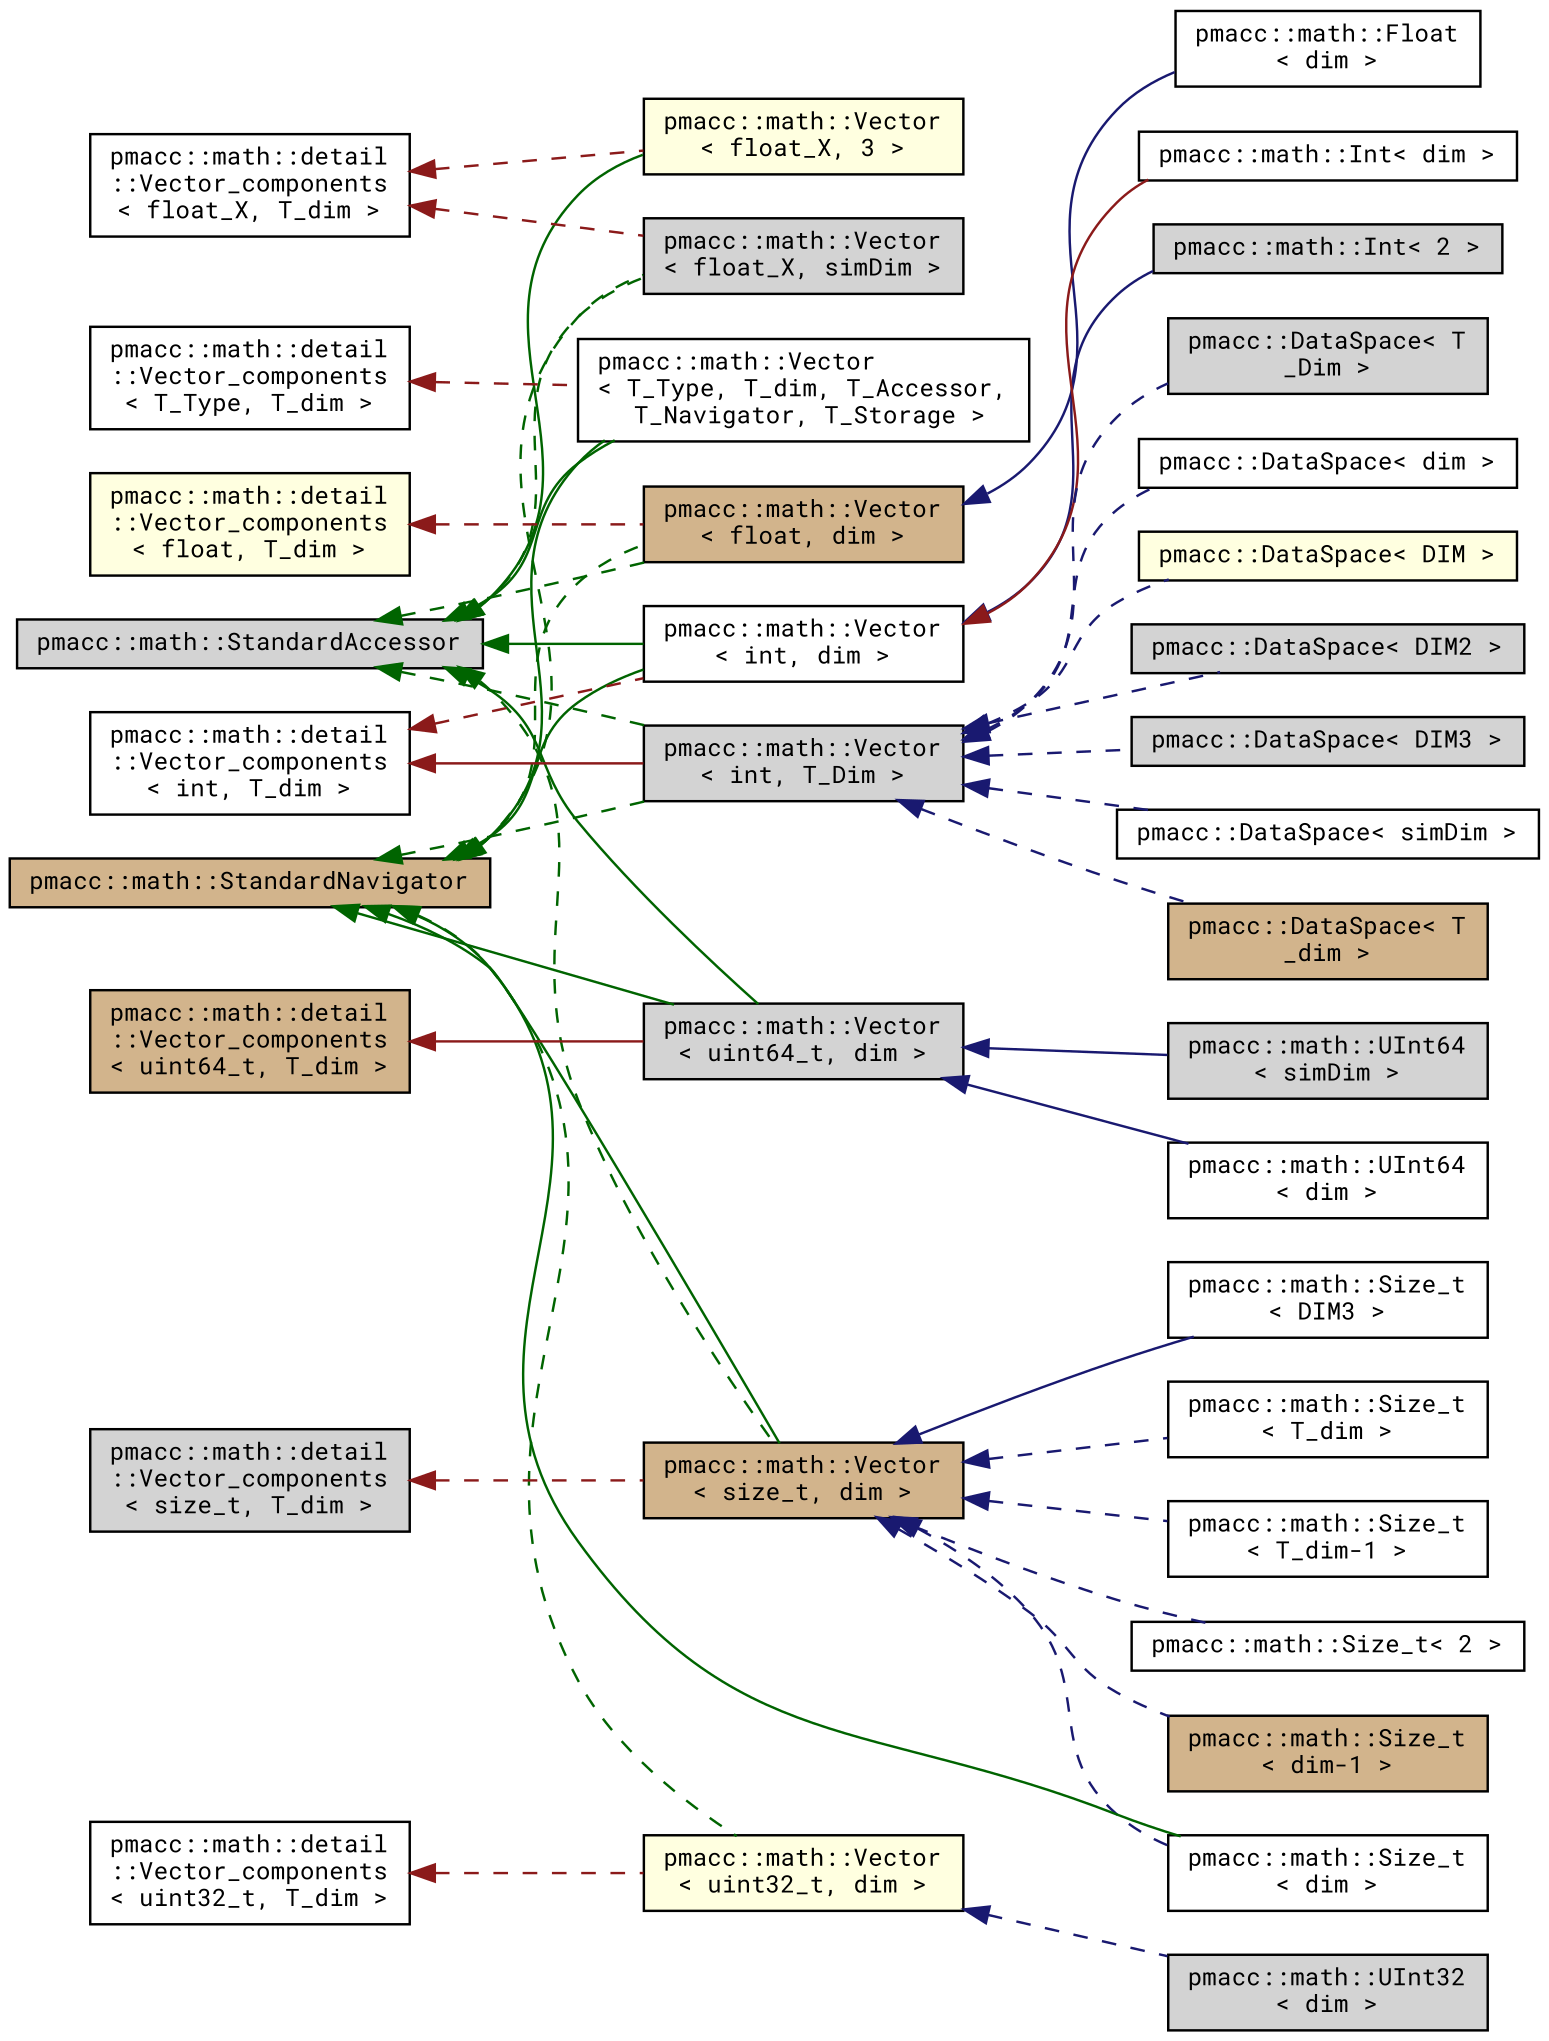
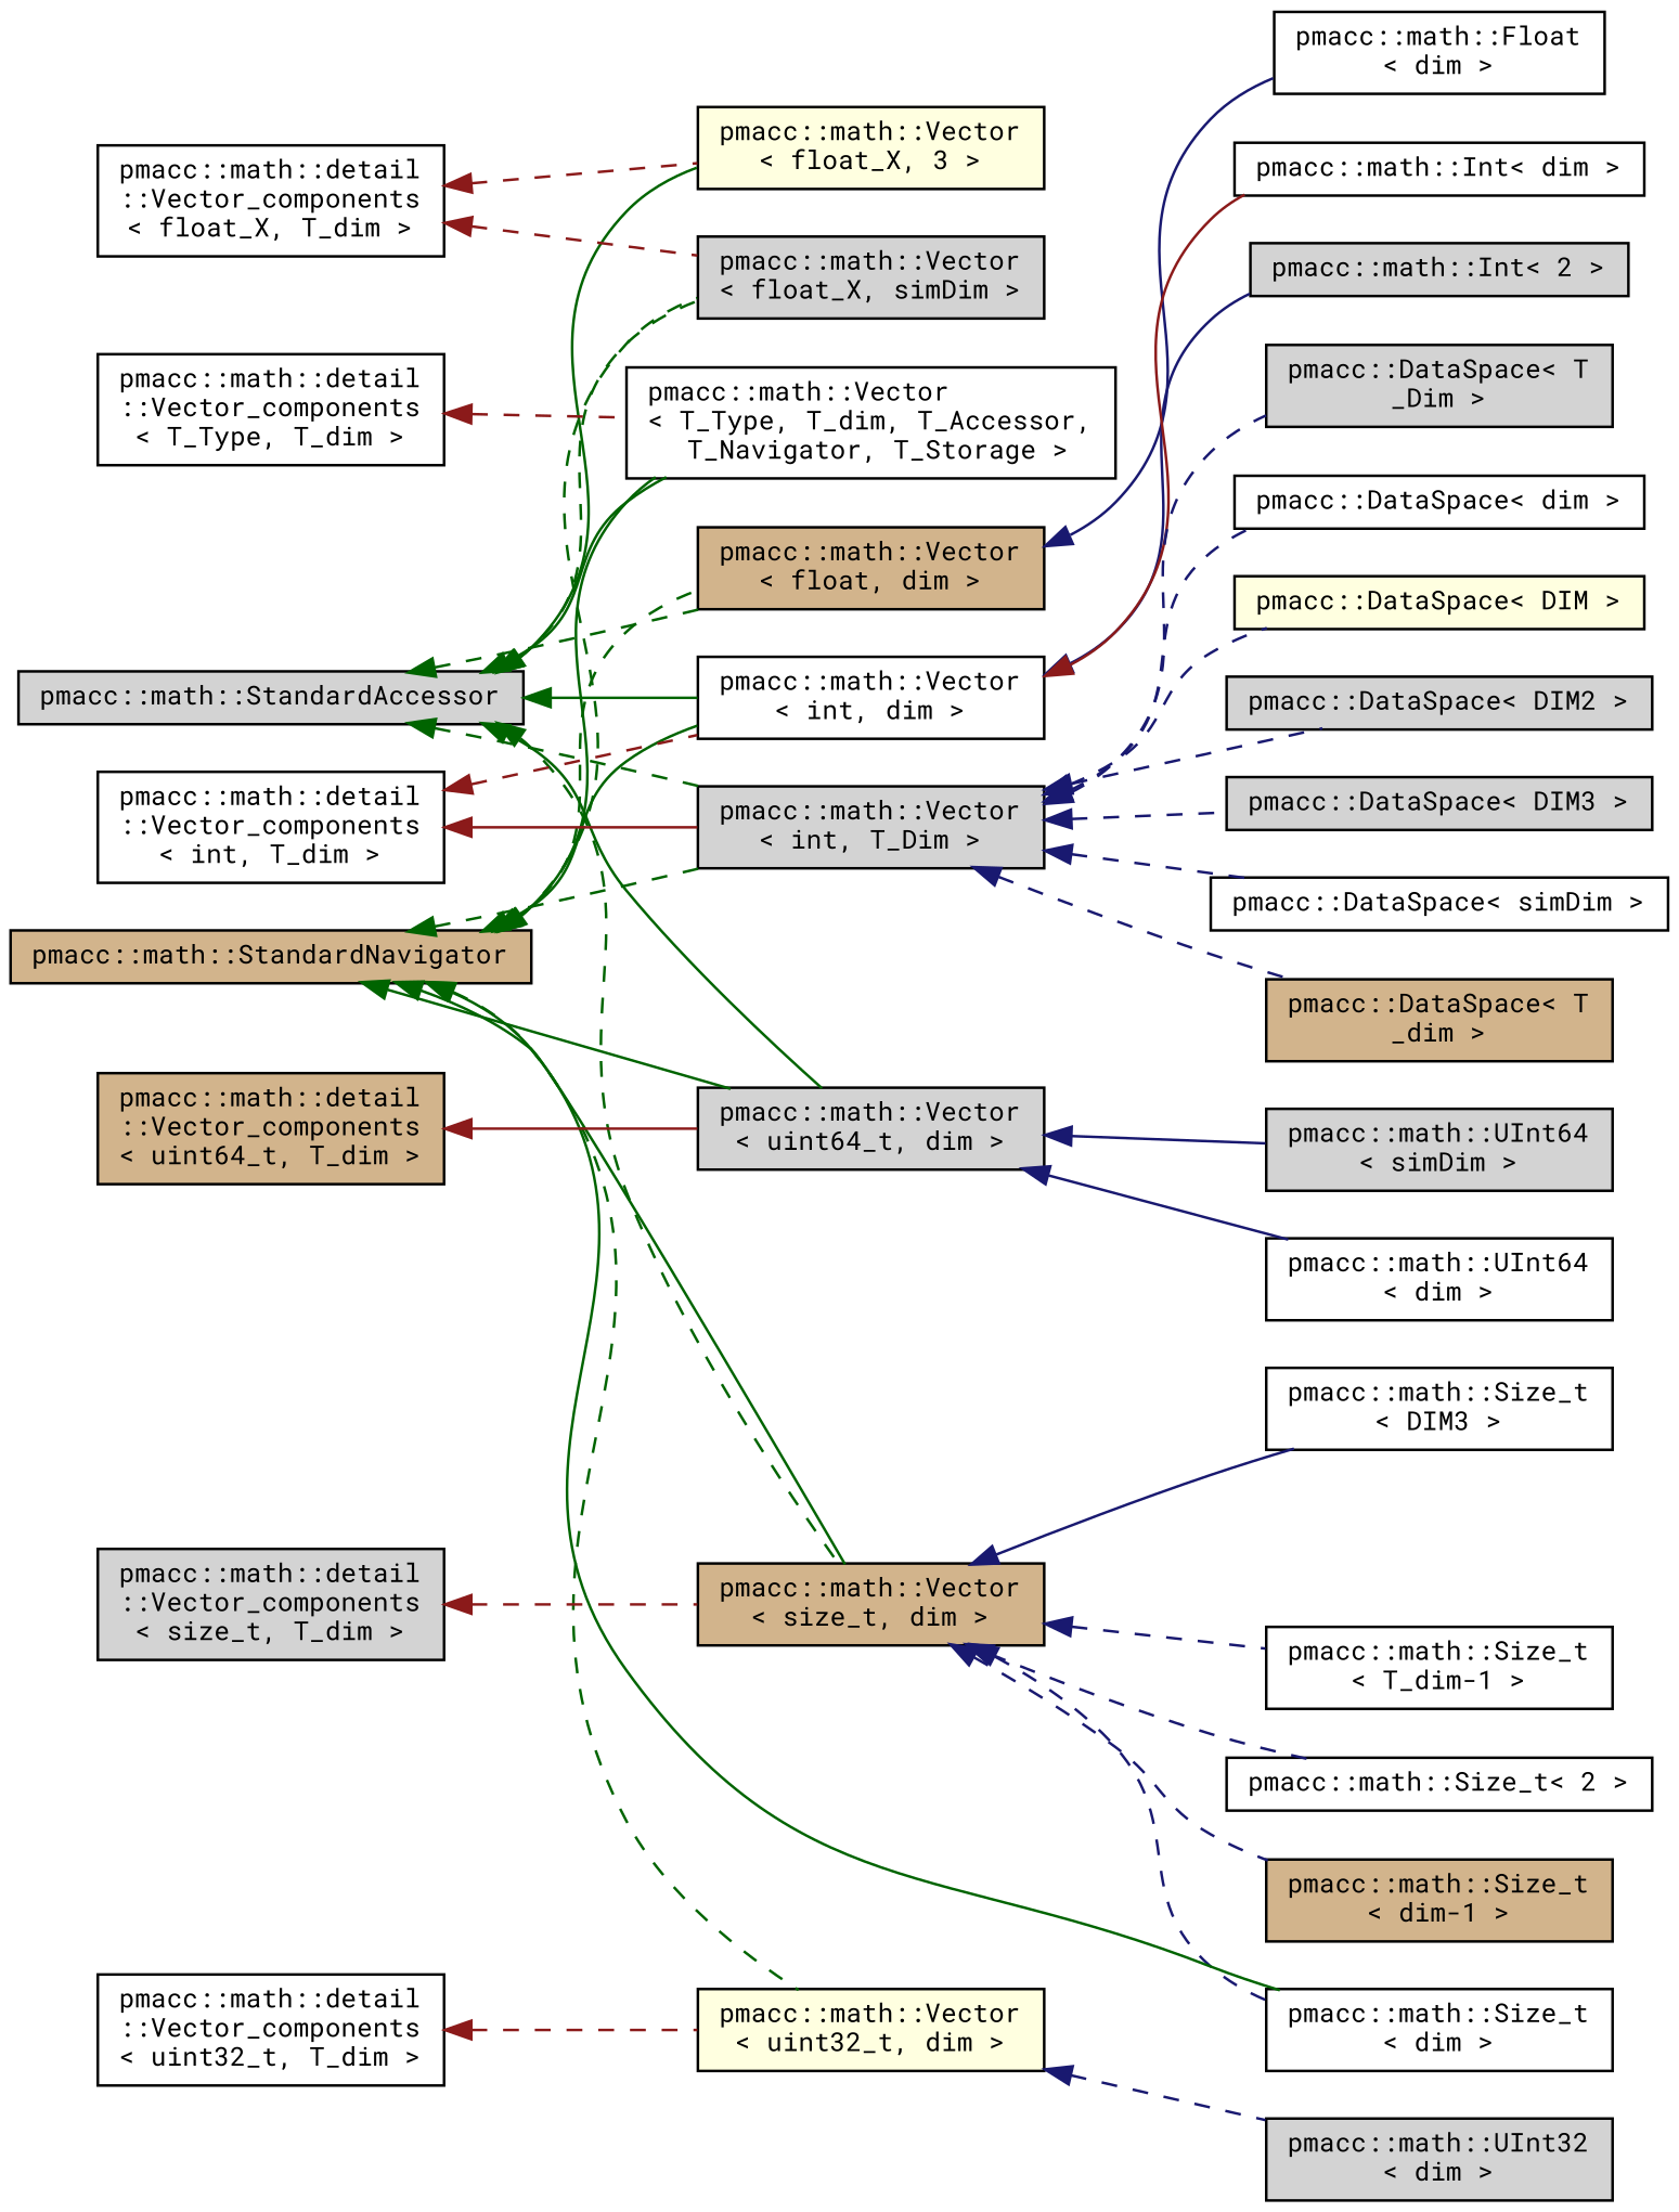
  digraph {
    fontname="Roboto Mono"
    rankdir=LR
    node [color=black fillcolor=white fontname="Roboto Mono" fontsize=10 shape=record style=filled]
    edge [color=midnightblue dir=back fontname="Roboto Mono" fontsize=10 labelfontname=Helvetica labelfontsize=10 style=dashed]
    n1 [fillcolor=lightgrey height=0.2 label="pmacc::math::StandardAccessor" width=0.4]
    n2 [height=0.2 label="pmacc::math::Vector\l\< T_Type, T_dim, T_Accessor,\l T_Navigator, T_Storage \>" width=0.4]
    n3 [fillcolor=tan height=0.2 label="pmacc::math::Vector\l\< float, dim \>" width=0.4]
    n4 [fillcolor=lightyellow height=0.2 label="pmacc::math::Vector\l\< float_X, 3 \>" width=0.4]
    n5 [fillcolor=lightgrey height=0.2 label="pmacc::math::Vector\l\< float_X, simDim \>" width=0.4]
    n6 [height=0.2 label="pmacc::math::Vector\l\< int, dim \>" width=0.4]
    n7 [fillcolor=lightgrey height=0.2 label="pmacc::math::Vector\l\< int, T_Dim \>" width=0.4]
    n8 [fillcolor=tan height=0.2 label="pmacc::math::Vector\l\< size_t, dim \>" width=0.4]
    n9 [fillcolor=lightgrey height=0.2 label="pmacc::math::Vector\l\< uint64_t, dim \>" width=0.4]
    n10 [height=0.2 label="pmacc::math::Float\l\< dim \>" width=0.4]
    n11 [fillcolor=lightgrey height=0.2 label="pmacc::math::Int\< 2 \>" width=0.4]
    n12 [height=0.2 label="pmacc::math::Int\< dim \>" width=0.4]
    n13 [height=0.2 label="pmacc::DataSpace\< dim \>" width=0.4]
    n14 [fillcolor=lightyellow height=0.2 label="pmacc::DataSpace\< DIM \>" width=0.4]
    n15 [fillcolor=lightgrey height=0.2 label="pmacc::DataSpace\< DIM2 \>" width=0.4]
    n16 [fillcolor=lightgrey height=0.2 label="pmacc::DataSpace\< DIM3 \>" width=0.4]
    n17 [height=0.2 label="pmacc::DataSpace\< simDim \>" width=0.4]
    n18 [fillcolor=tan height=0.2 label="pmacc::DataSpace\< T\l_dim \>" width=0.4]
    n19 [fillcolor=lightgrey height=0.2 label="pmacc::DataSpace\< T\l_Dim \>" width=0.4]
    n20 [height=0.2 label="pmacc::math::Size_t\l\< dim \>" width=0.4]
    n21 [height=0.2 label="pmacc::math::Size_t\< 2 \>" width=0.4]
    n22 [fillcolor=tan height=0.2 label="pmacc::math::Size_t\l\< dim-1 \>" width=0.4]
    n23 [height=0.2 label="pmacc::math::Size_t\l\< DIM3 \>" width=0.4]
-   n24 [height=0.2 label="pmacc::math::Size_t\l\< T_dim \>" width=0.4]
    n25 [height=0.2 label="pmacc::math::Size_t\l\< T_dim-1 \>" width=0.4]
    n26 [fillcolor=lightyellow height=0.2 label="pmacc::math::Vector\l\< uint32_t, dim \>" width=0.4]
    n27 [fillcolor=lightgrey height=0.2 label="pmacc::math::UInt32\l\< dim \>" width=0.4]
    n28 [height=0.2 label="pmacc::math::UInt64\l\< dim \>" width=0.4]
    n29 [fillcolor=lightgrey height=0.2 label="pmacc::math::UInt64\l\< simDim \>" width=0.4]
    n30 [fillcolor=tan height=0.2 label="pmacc::math::StandardNavigator" width=0.4]
-   n31 [fillcolor=lightyellow height=0.2 label="pmacc::math::detail\l::Vector_components\l\< float, T_dim \>" width=0.4]
    n32 [height=0.2 label="pmacc::math::detail\l::Vector_components\l\< float_X, T_dim \>" width=0.4]
    n33 [height=0.2 label="pmacc::math::detail\l::Vector_components\l\< int, T_dim \>" width=0.4]
    n34 [fillcolor=lightgrey height=0.2 label="pmacc::math::detail\l::Vector_components\l\< size_t, T_dim \>" width=0.4]
    n35 [height=0.2 label="pmacc::math::detail\l::Vector_components\l\< T_Type, T_dim \>" width=0.4]
    n36 [height=0.2 label="pmacc::math::detail\l::Vector_components\l\< uint32_t, T_dim \>" width=0.4]
    n37 [fillcolor=tan height=0.2 label="pmacc::math::detail\l::Vector_components\l\< uint64_t, T_dim \>" width=0.4]
    n1 -> n2 [color=darkgreen style=solid]
    n1 -> n3 [color=darkgreen]
    n1 -> n4 [color=darkgreen style=solid]
    n1 -> n5 [color=darkgreen]
    n1 -> n6 [color=darkgreen style=solid]
    n1 -> n7 [color=darkgreen]
    n1 -> n8 [color=darkgreen]
    n1 -> n9 [color=darkgreen style=solid]
    n3 -> n10 [style=solid]
    n6 -> n11 [style=solid]
    n6 -> n12 [color=firebrick4 style=solid]
    n7 -> n13
    n7 -> n14
    n7 -> n15
    n7 -> n16
    n7 -> n17
    n7 -> n18
    n7 -> n19
    n8 -> n20
    n8 -> n21
    n8 -> n22
    n8 -> n23 [style=solid]
-   n8 -> n24
    n8 -> n25
    n9 -> n28 [style=solid]
    n9 -> n29 [style=solid]
    n26 -> n27
    n30 -> n2 [color=darkgreen style=solid]
    n30 -> n3 [color=darkgreen]
    n30 -> n5 [color=darkgreen]
    n30 -> n6 [color=darkgreen style=solid]
    n30 -> n7 [color=darkgreen]
    n30 -> n8 [color=darkgreen style=solid]
    n30 -> n9 [color=darkgreen style=solid]
    n30 -> n20 [color=darkgreen style=solid]
    n30 -> n26 [color=darkgreen]
-   n31 -> n3 [color=firebrick4]
    n32 -> n4 [color=firebrick4]
    n32 -> n5 [color=firebrick4]
    n33 -> n6 [color=firebrick4]
    n33 -> n7 [color=firebrick4 style=solid]
    n34 -> n8 [color=firebrick4]
    n35 -> n2 [color=firebrick4]
    n36 -> n26 [color=firebrick4]
    n37 -> n9 [color=firebrick4 style=solid]
  }
